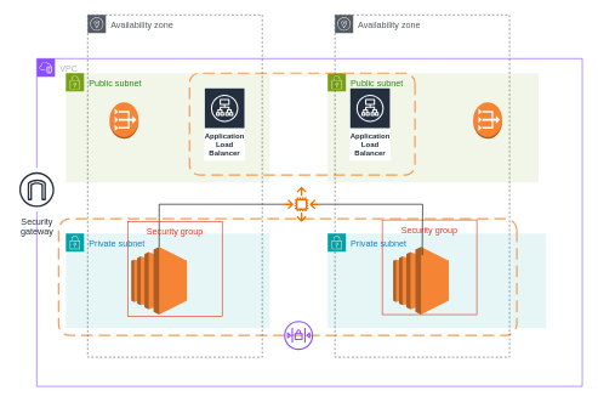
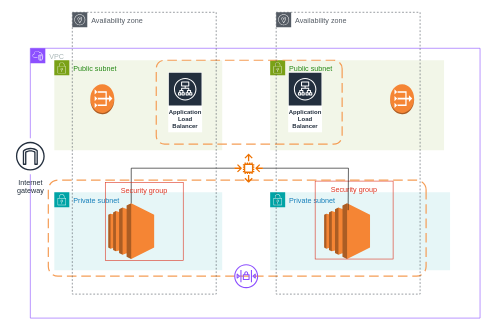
  <mxCell id="0" />
  <mxCell id="1" parent="0" />
  <mxCell id="2" value="VPC" style="points=[[0,0],[0.25,0],[0.5,0],[0.75,0],[1,0],[1,0.25],[1,0.5],[1,0.75],[1,1],[0.75,1],[0.5,1],[0.25,1],[0,1],[0,0.75],[0,0.5],[0,0.25]];outlineConnect=0;gradientColor=none;html=1;whiteSpace=wrap;fontSize=12;fontStyle=0;container=1;pointerEvents=0;collapsible=0;recursiveResize=0;shape=mxgraph.aws4.group;grIcon=mxgraph.aws4.group_vpc2;strokeColor=#8C4FFF;fillColor=none;verticalAlign=top;align=left;spacingLeft=30;fontColor=#AAB7B8;dashed=0;" parent="1" vertex="1"><mxGeometry x="50" y="80" width="750" height="450" as="geometry" /></mxCell>
  <mxCell id="3" value="Public subnet" style="points=[[0,0],[0.25,0],[0.5,0],[0.75,0],[1,0],[1,0.25],[1,0.5],[1,0.75],[1,1],[0.75,1],[0.5,1],[0.25,1],[0,1],[0,0.75],[0,0.5],[0,0.25]];outlineConnect=0;gradientColor=none;html=1;whiteSpace=wrap;fontSize=12;fontStyle=0;container=1;pointerEvents=0;collapsible=0;recursiveResize=0;shape=mxgraph.aws4.group;grIcon=mxgraph.aws4.group_security_group;grStroke=0;strokeColor=#7AA116;fillColor=#F2F6E8;verticalAlign=top;align=left;spacingLeft=30;fontColor=#248814;dashed=0;" parent="2" vertex="1"><mxGeometry x="40" y="20" width="280" height="150" as="geometry" /></mxCell>
  <mxCell id="4" value="" style="outlineConnect=0;dashed=0;verticalLabelPosition=bottom;verticalAlign=top;align=center;html=1;shape=mxgraph.aws3.vpc_nat_gateway;fillColor=#F58534;gradientColor=none;" parent="3" vertex="1"><mxGeometry x="60" y="40" width="40" height="50" as="geometry" /></mxCell>
  <mxCell id="5" value="Application Load Balancer" style="sketch=0;outlineConnect=0;fontColor=#232F3E;gradientColor=none;strokeColor=#ffffff;fillColor=#232F3E;dashed=0;verticalLabelPosition=middle;verticalAlign=bottom;align=center;html=1;whiteSpace=wrap;fontSize=10;fontStyle=1;spacing=3;shape=mxgraph.aws4.productIcon;prIcon=mxgraph.aws4.application_load_balancer;shadow=0;" parent="3" vertex="1"><mxGeometry x="190" y="20" width="56.5" height="100" as="geometry" /></mxCell>
  <mxCell id="6" value="Public subnet" style="points=[[0,0],[0.25,0],[0.5,0],[0.75,0],[1,0],[1,0.25],[1,0.5],[1,0.75],[1,1],[0.75,1],[0.5,1],[0.25,1],[0,1],[0,0.75],[0,0.5],[0,0.25]];outlineConnect=0;gradientColor=none;html=1;whiteSpace=wrap;fontSize=12;fontStyle=0;container=1;pointerEvents=0;collapsible=0;recursiveResize=0;shape=mxgraph.aws4.group;grIcon=mxgraph.aws4.group_security_group;grStroke=0;strokeColor=#7AA116;fillColor=#F2F6E8;verticalAlign=top;align=left;spacingLeft=30;fontColor=#248814;dashed=0;" parent="2" vertex="1"><mxGeometry x="400" y="20" width="290" height="150" as="geometry" /></mxCell>
  <mxCell id="7" value="Application Load Balancer" style="sketch=0;outlineConnect=0;fontColor=#232F3E;gradientColor=none;strokeColor=#ffffff;fillColor=#232F3E;dashed=0;verticalLabelPosition=middle;verticalAlign=bottom;align=center;html=1;whiteSpace=wrap;fontSize=10;fontStyle=1;spacing=3;shape=mxgraph.aws4.productIcon;prIcon=mxgraph.aws4.application_load_balancer;" parent="6" vertex="1"><mxGeometry x="30" y="20" width="56.5" height="100" as="geometry" /></mxCell>
  <mxCell id="8" value="" style="outlineConnect=0;dashed=0;verticalLabelPosition=bottom;verticalAlign=top;align=center;html=1;shape=mxgraph.aws3.vpc_nat_gateway;fillColor=#F58534;gradientColor=none;" parent="6" vertex="1"><mxGeometry x="200" y="40" width="40" height="50" as="geometry" /></mxCell>
  <mxCell id="9" value="Private subnet" style="points=[[0,0],[0.25,0],[0.5,0],[0.75,0],[1,0],[1,0.25],[1,0.5],[1,0.75],[1,1],[0.75,1],[0.5,1],[0.25,1],[0,1],[0,0.75],[0,0.5],[0,0.25]];outlineConnect=0;gradientColor=none;html=1;whiteSpace=wrap;fontSize=12;fontStyle=0;container=1;pointerEvents=0;collapsible=0;recursiveResize=0;shape=mxgraph.aws4.group;grIcon=mxgraph.aws4.group_security_group;grStroke=0;strokeColor=#00A4A6;fillColor=#E6F6F7;verticalAlign=top;align=left;spacingLeft=30;fontColor=#147EBA;dashed=0;" parent="6" vertex="1"><mxGeometry y="220" width="300" height="130" as="geometry" /></mxCell>
  <mxCell id="10" value="" style="outlineConnect=0;dashed=0;verticalLabelPosition=bottom;verticalAlign=top;align=center;html=1;shape=mxgraph.aws3.ec2;fillColor=#F58534;gradientColor=none;" parent="9" vertex="1"><mxGeometry x="90" y="18.5" width="76.5" height="93" as="geometry" /></mxCell>
  <mxCell id="11" value="Security group" style="fillColor=none;strokeColor=#DD3522;verticalAlign=top;fontStyle=0;fontColor=#DD3522;whiteSpace=wrap;html=1;" parent="9" vertex="1"><mxGeometry x="75" y="-18.5" width="130" height="130" as="geometry" /></mxCell>
  <mxCell id="12" value="" style="rounded=1;arcSize=10;dashed=1;strokeColor=#F59D56;fillColor=none;gradientColor=none;dashPattern=8 4;strokeWidth=2;direction=south;" parent="9" vertex="1"><mxGeometry x="-370" y="-20" width="630" height="160" as="geometry" /></mxCell>
  <mxCell id="13" style="edgeStyle=none;rounded=0;orthogonalLoop=1;jettySize=auto;html=1;exitX=0.5;exitY=0;exitDx=0;exitDy=0;" parent="9" source="12" target="12" edge="1"><mxGeometry relative="1" as="geometry" /></mxCell>
  <mxCell id="14" value="" style="endArrow=none;html=1;rounded=0;edgeStyle=orthogonalEdgeStyle;" parent="6" source="18" edge="1"><mxGeometry width="50" height="50" relative="1" as="geometry"><mxPoint x="37.815" y="180" as="sourcePoint" /><mxPoint x="130" y="250" as="targetPoint" /></mxGeometry></mxCell>
  <mxCell id="15" value="" style="rounded=1;arcSize=10;dashed=1;strokeColor=#F59D56;fillColor=none;gradientColor=none;dashPattern=8 4;strokeWidth=2;direction=south;" parent="6" vertex="1"><mxGeometry x="-190" width="310" height="140" as="geometry" /></mxCell>
  <mxCell id="16" value="Private subnet" style="points=[[0,0],[0.25,0],[0.5,0],[0.75,0],[1,0],[1,0.25],[1,0.5],[1,0.75],[1,1],[0.75,1],[0.5,1],[0.25,1],[0,1],[0,0.75],[0,0.5],[0,0.25]];outlineConnect=0;gradientColor=none;html=1;whiteSpace=wrap;fontSize=12;fontStyle=0;container=1;pointerEvents=0;collapsible=0;recursiveResize=0;shape=mxgraph.aws4.group;grIcon=mxgraph.aws4.group_security_group;grStroke=0;strokeColor=#00A4A6;fillColor=#E6F6F7;verticalAlign=top;align=left;spacingLeft=30;fontColor=#147EBA;dashed=0;" parent="2" vertex="1"><mxGeometry x="40" y="240" width="280" height="130" as="geometry" /></mxCell>
  <mxCell id="17" value="" style="outlineConnect=0;dashed=0;verticalLabelPosition=bottom;verticalAlign=top;align=center;html=1;shape=mxgraph.aws3.ec2;fillColor=#F58534;gradientColor=none;" parent="16" vertex="1"><mxGeometry x="90" y="18.5" width="76.5" height="93" as="geometry" /></mxCell>
  <mxCell id="18" value="" style="sketch=0;outlineConnect=0;fontColor=#232F3E;gradientColor=none;fillColor=#ED7100;strokeColor=none;dashed=0;verticalLabelPosition=bottom;verticalAlign=top;align=center;html=1;fontSize=12;fontStyle=0;aspect=fixed;pointerEvents=1;shape=mxgraph.aws4.auto_scaling2;" parent="2" vertex="1"><mxGeometry x="340" y="176" width="48" height="48" as="geometry" /></mxCell>
  <mxCell id="19" value="" style="endArrow=none;html=1;rounded=0;edgeStyle=orthogonalEdgeStyle;entryX=0.5;entryY=0;entryDx=0;entryDy=0;entryPerimeter=0;" parent="2" source="18" target="17" edge="1"><mxGeometry width="50" height="50" relative="1" as="geometry"><mxPoint x="187.52" y="201" as="sourcePoint" /><mxPoint x="339.52" y="270" as="targetPoint" /><Array as="points"><mxPoint x="168" y="200" /></Array></mxGeometry></mxCell>
  <mxCell id="20" value="Security group" style="fillColor=none;strokeColor=#DD3522;verticalAlign=top;fontStyle=0;fontColor=#DD3522;whiteSpace=wrap;html=1;" parent="2" vertex="1"><mxGeometry x="125" y="224" width="130" height="130" as="geometry" /></mxCell>
- <mxCell id="21" value="Security&#10;gateway" style="sketch=0;outlineConnect=0;fontColor=#232F3E;gradientColor=none;strokeColor=#232F3E;fillColor=#ffffff;dashed=0;verticalLabelPosition=bottom;verticalAlign=top;align=center;html=1;fontSize=12;fontStyle=0;aspect=fixed;shape=mxgraph.aws4.resourceIcon;resIcon=mxgraph.aws4.internet_gateway;" parent="1" vertex="1"><mxGeometry y="230" width="60" height="60" as="geometry" x="20" /></mxCell>
+ <mxCell id="21" value="Internet&#10;gateway" style="sketch=0;outlineConnect=0;fontColor=#232F3E;gradientColor=none;strokeColor=#232F3E;fillColor=#ffffff;dashed=0;verticalLabelPosition=bottom;verticalAlign=top;align=center;html=1;fontSize=12;fontStyle=0;aspect=fixed;shape=mxgraph.aws4.resourceIcon;resIcon=mxgraph.aws4.internet_gateway;" parent="1" vertex="1"><mxGeometry y="230" width="60" height="60" as="geometry" x="20" /></mxCell>
  <mxCell id="22" value="" style="sketch=0;outlineConnect=0;fontColor=#232F3E;gradientColor=none;fillColor=#8C4FFF;strokeColor=none;dashed=0;verticalLabelPosition=bottom;verticalAlign=top;align=center;html=1;fontSize=12;fontStyle=0;aspect=fixed;pointerEvents=1;shape=mxgraph.aws4.network_access_control_list;" parent="1" vertex="1"><mxGeometry x="390" y="440" width="40" height="40" as="geometry" /></mxCell>
  <mxCell id="23" value="Availability zone" style="sketch=0;outlineConnect=0;gradientColor=none;html=1;whiteSpace=wrap;fontSize=12;fontStyle=0;shape=mxgraph.aws4.group;grIcon=mxgraph.aws4.group_availability_zone;strokeColor=#545B64;fillColor=none;verticalAlign=top;align=left;spacingLeft=30;fontColor=#545B64;dashed=1;" parent="1" vertex="1"><mxGeometry x="120" y="20" width="240" height="470" as="geometry" /></mxCell>
  <mxCell id="24" value="Availability zone" style="sketch=0;outlineConnect=0;gradientColor=none;html=1;whiteSpace=wrap;fontSize=12;fontStyle=0;shape=mxgraph.aws4.group;grIcon=mxgraph.aws4.group_availability_zone;strokeColor=#545B64;fillColor=none;verticalAlign=top;align=left;spacingLeft=30;fontColor=#545B64;dashed=1;" parent="1" vertex="1"><mxGeometry x="460" y="20" width="240" height="470" as="geometry" /></mxCell>
